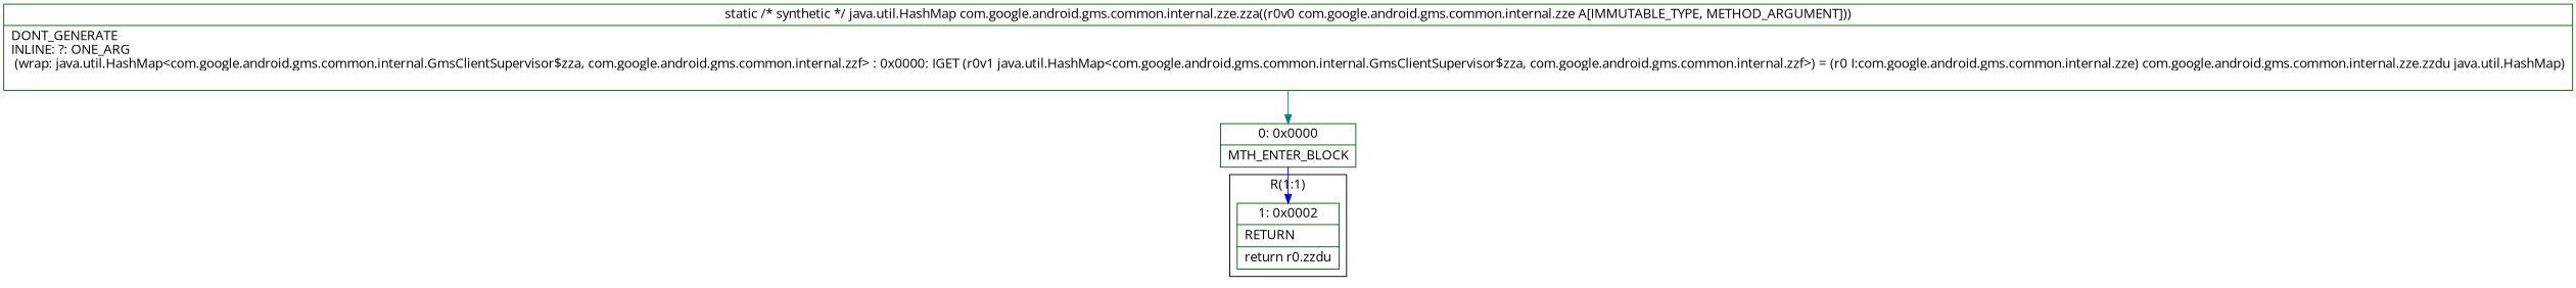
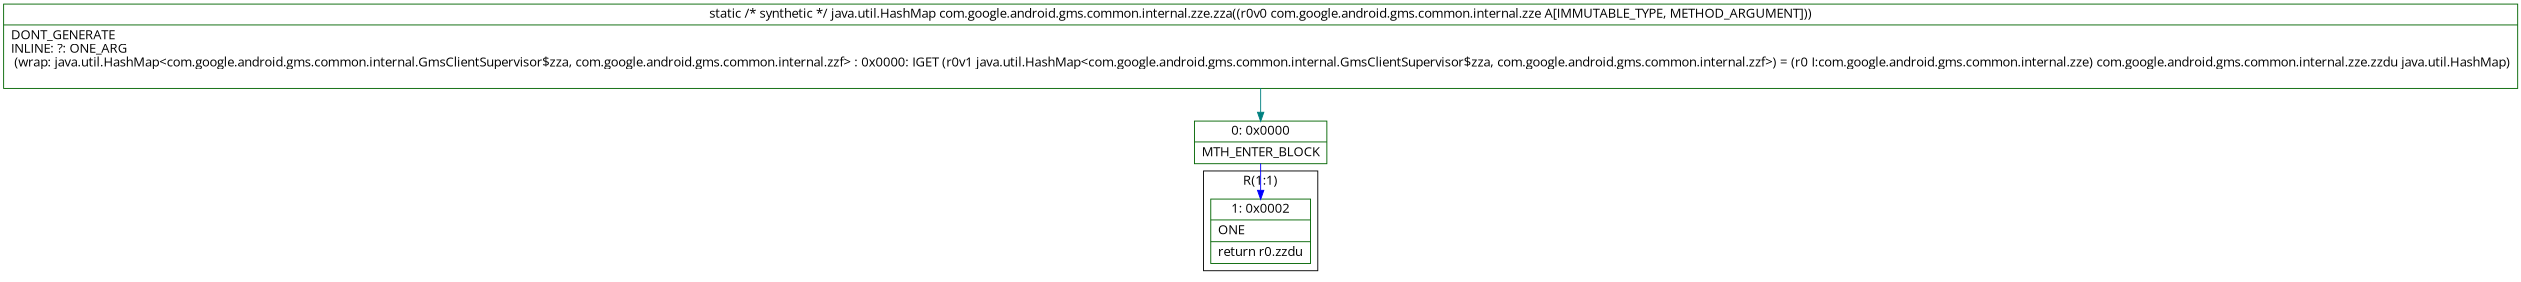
  digraph {
    fontname="Open Sans"
    node [color=darkgreen shape=record fontname="Open Sans"]
    edge [arrowhead=normal fontname="Open Sans"]
-   n1 [label="{1\:\ 0x0002|RETURN\l|return r0.zzdu\l}"]
+   n1 [label="{1\:\ 0x0002|ONE\l|return r0.zzdu\l}"]
    n2 [label="{0\:\ 0x0000|MTH_ENTER_BLOCK\l}"]
    n3 [label="{static \/* synthetic *\/ java.util.HashMap com.google.android.gms.common.internal.zze.zza((r0v0 com.google.android.gms.common.internal.zze A[IMMUTABLE_TYPE, METHOD_ARGUMENT]))  | DONT_GENERATE\lINLINE: ?: ONE_ARG  \l  (wrap: java.util.HashMap\<com.google.android.gms.common.internal.GmsClientSupervisor$zza, com.google.android.gms.common.internal.zzf\> : 0x0000: IGET  (r0v1 java.util.HashMap\<com.google.android.gms.common.internal.GmsClientSupervisor$zza, com.google.android.gms.common.internal.zzf\>) = (r0 I:com.google.android.gms.common.internal.zze) com.google.android.gms.common.internal.zze.zzdu java.util.HashMap)\l\l}"]
    subgraph cluster_1 {
      label="R(1:1)"
      n1
    }
    n2 -> n1 [color=blue]
    n3 -> n2 [color=teal]
  }
